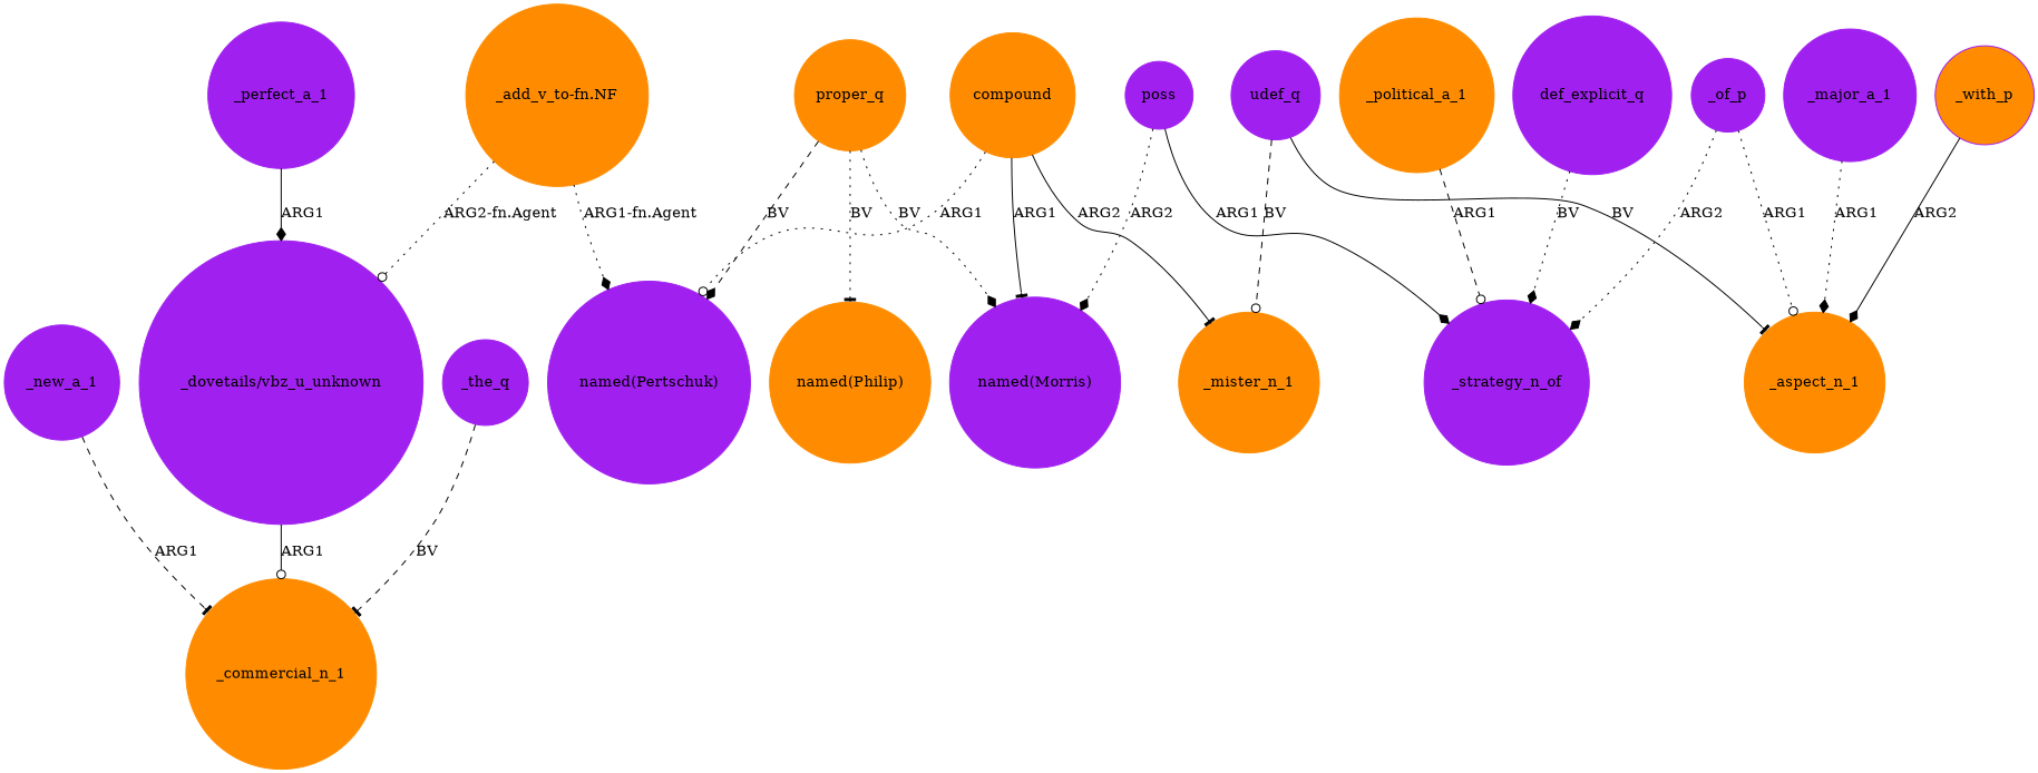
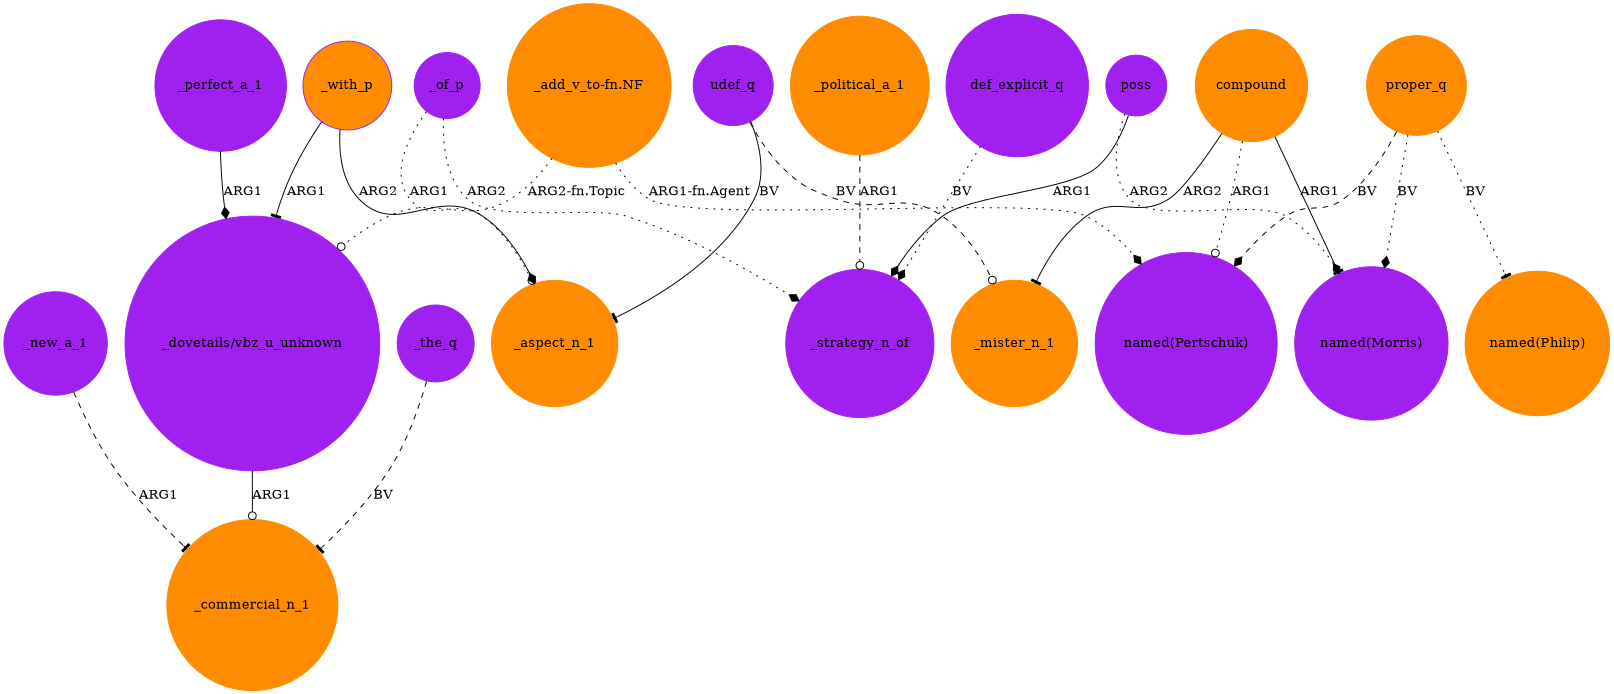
  digraph {
    node [color=purple shape=circle style=filled]
    edge [arrowhead=diamond style=dotted]
    _commercial_n_1 [color=darkorange]
    _new_a_1
    _of_p
    _strategy_n_of
    _aspect_n_1 [color=darkorange]
    poss
    "named(Morris)"
-   _major_a_1
    compound [color=darkorange]
    _mister_n_1 [color=darkorange]
    "named(Pertschuk)"
    "named(Philip)" [color=darkorange]
    _with_p [fillcolor=darkorange]
    "_dovetails/vbz_u_unknown"
    _perfect_a_1
    udef_q
    proper_q [color=darkorange]
    _the_q
    _political_a_1 [color=darkorange]
    "_add_v_to-fn.NF" [color=darkorange]
    def_explicit_q
    _new_a_1 -> _commercial_n_1 [arrowhead=tee label=ARG1 style=dashed]
    _of_p -> _strategy_n_of [label=ARG2]
    _of_p -> _aspect_n_1 [arrowhead=odot label=ARG1]
    poss -> _strategy_n_of [label=ARG1 style=solid]
    poss -> "named(Morris)" [label=ARG2]
-   _major_a_1 -> _aspect_n_1 [label=ARG1]
    compound -> "named(Morris)" [arrowhead=tee label=ARG1 style=solid]
    compound -> _mister_n_1 [arrowhead=tee label=ARG2 style=solid]
    compound -> "named(Pertschuk)" [arrowhead=odot label=ARG1]
    _with_p -> _aspect_n_1 [label=ARG2 style=solid]
+   _with_p -> "_dovetails/vbz_u_unknown" [arrowhead=tee label=ARG1 style=solid]
    "_dovetails/vbz_u_unknown" -> _commercial_n_1 [arrowhead=odot label=ARG1 style=solid]
    _perfect_a_1 -> "_dovetails/vbz_u_unknown" [label=ARG1 style=solid]
    udef_q -> _aspect_n_1 [arrowhead=tee label=BV style=solid]
    udef_q -> _mister_n_1 [arrowhead=odot label=BV style=dashed]
    proper_q -> "named(Morris)" [label=BV]
    proper_q -> "named(Pertschuk)" [label=BV style=dashed]
    proper_q -> "named(Philip)" [arrowhead=tee label=BV]
    _the_q -> _commercial_n_1 [arrowhead=tee label=BV style=dashed]
    _political_a_1 -> _strategy_n_of [arrowhead=odot label=ARG1 style=dashed]
    "_add_v_to-fn.NF" -> "named(Pertschuk)" [label="ARG1-fn.Agent"]
-   "_add_v_to-fn.NF" -> "_dovetails/vbz_u_unknown" [arrowhead=odot label="ARG2-fn.Agent"]
+   "_add_v_to-fn.NF" -> "_dovetails/vbz_u_unknown" [arrowhead=odot label="ARG2-fn.Topic"]
    def_explicit_q -> _strategy_n_of [label=BV]
  }
